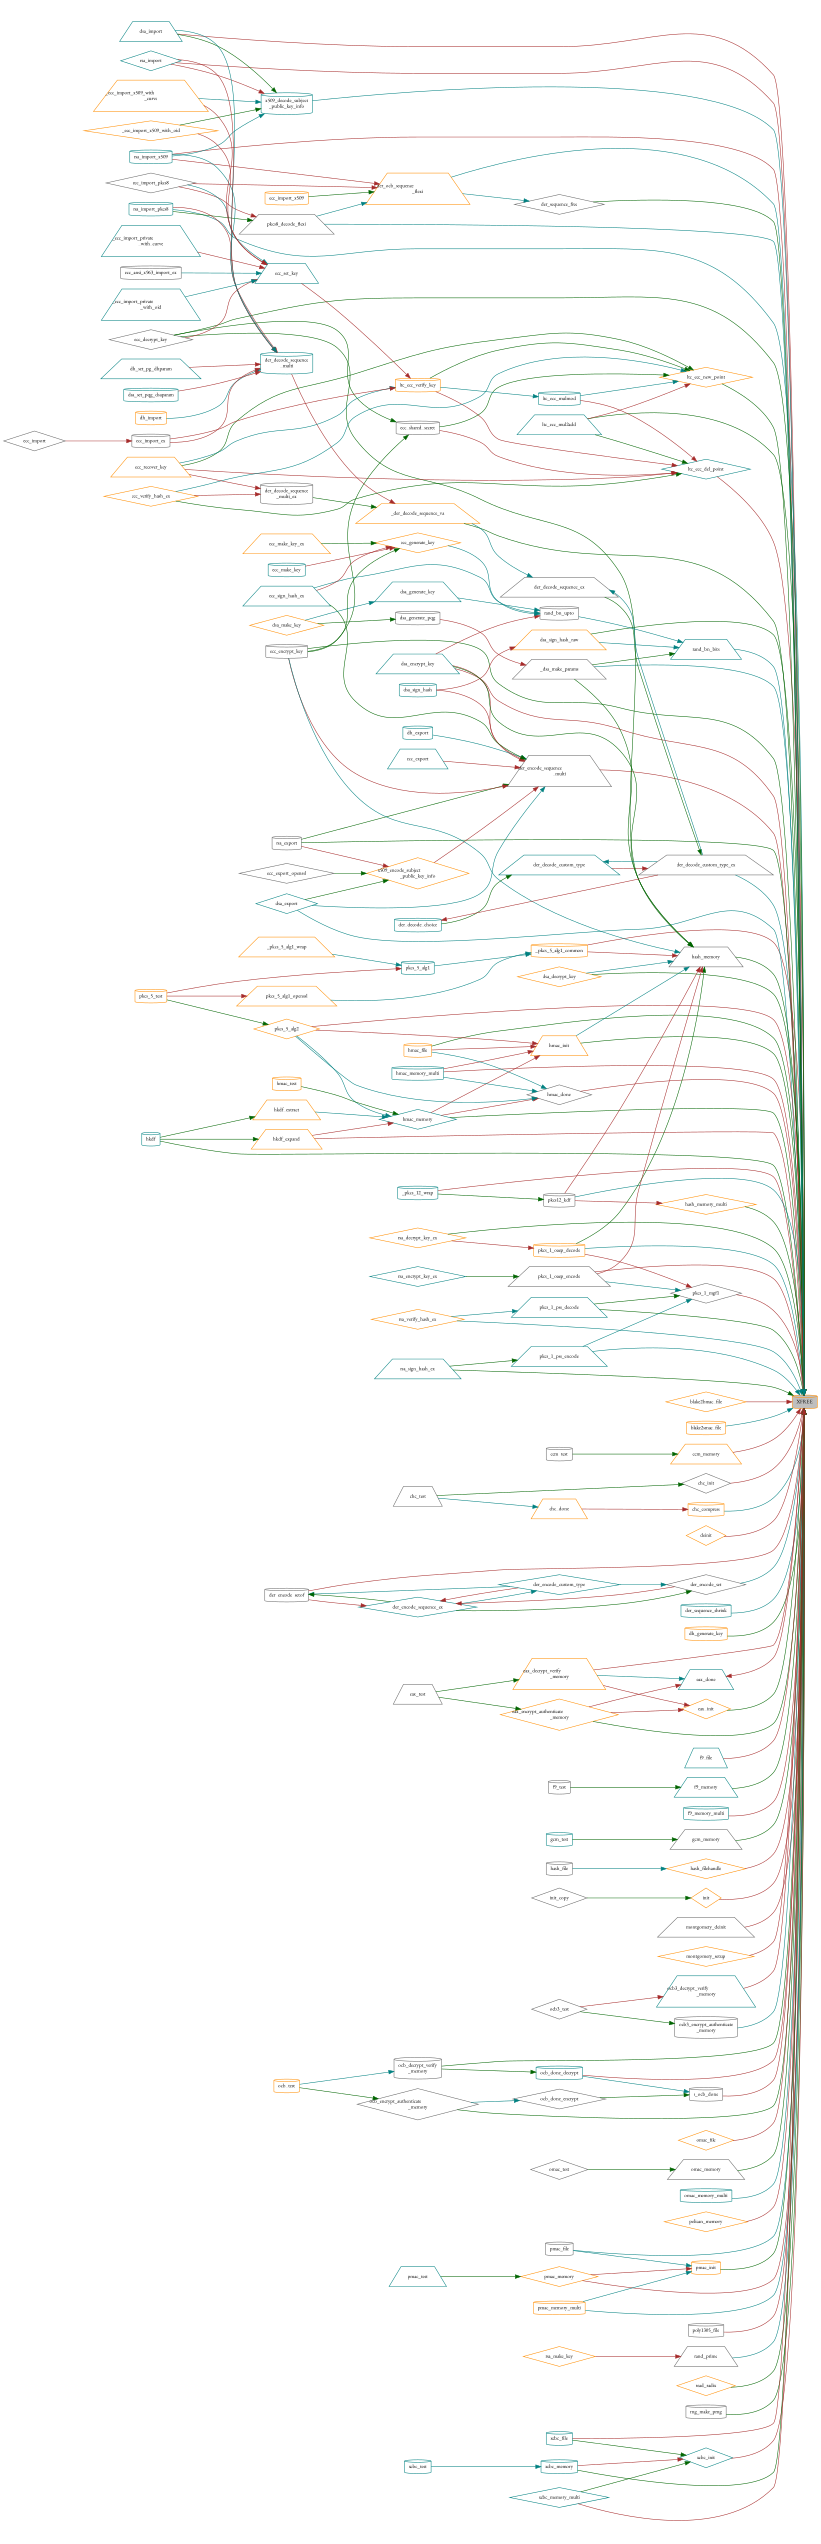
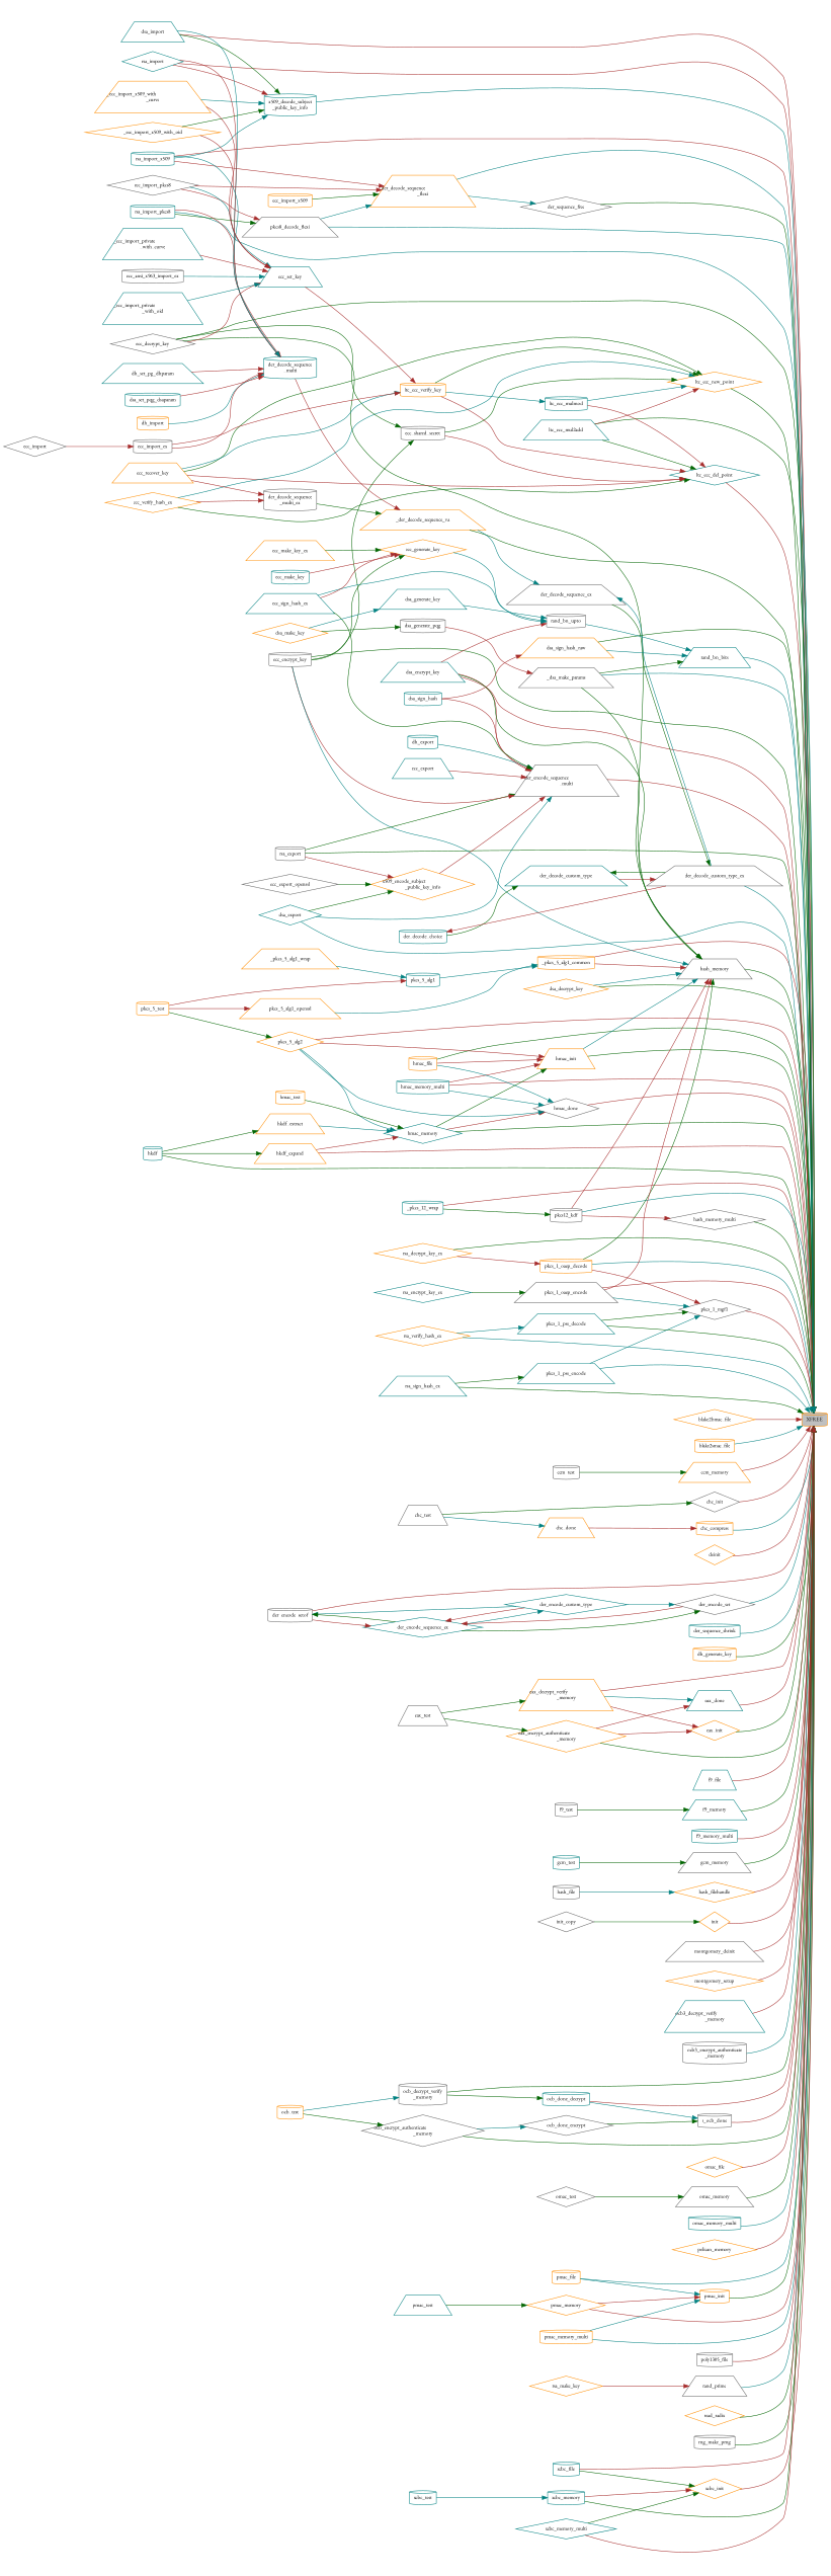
  digraph {
    fontname="EB Garamond"
    rankdir=RL
    node [color=darkorange fillcolor=white fontname="EB Garamond" fontsize=10 shape=cylinder style=filled]
    edge [color=brown dir=back fontname="EB Garamond" fontsize=10 labelfontname=Helvetica labelfontsize=10 style=solid]
    n1 [fillcolor=grey75 fontcolor=black height=0.2 label=XFREE width=0.4]
    n2 [height=0.2 label=_der_decode_sequence_va shape=trapezium width=0.4]
    n3 [color=teal height=0.2 label=dsa_import shape=trapezium width=0.4]
    n4 [color=teal height=0.2 label=rsa_import shape=diamond width=0.4]
    n5 [color=teal height=0.2 label=rsa_import_pkcs8 width=0.4]
    n6 [color=teal height=0.2 label=rsa_import_x509 width=0.4]
    n7 [color=gray40 height=0.2 label=_dsa_make_params shape=trapezium width=0.4]
    n8 [color=teal height=0.2 label=_pkcs_12_wrap width=0.4]
    n9 [height=0.2 label=_pkcs_5_alg1_common width=0.4]
    n10 [height=0.2 label=blake2bmac_file shape=diamond width=0.4]
    n11 [height=0.2 label=blake2smac_file width=0.4]
    n12 [height=0.2 label=ccm_memory shape=trapezium width=0.4]
    n13 [height=0.2 label=chc_compress width=0.4]
    n14 [color=gray40 height=0.2 label=chc_init shape=diamond width=0.4]
    n15 [height=0.2 label=deinit shape=diamond width=0.4]
    n16 [color=gray40 height=0.2 label=der_decode_custom_type_ex shape=trapezium width=0.4]
-   n17 [height=0.2 label="der_ocb_sequence\l_flexi" shape=trapezium width=0.4]
+   n17 [height=0.2 label="der_decode_sequence\l_flexi" shape=trapezium width=0.4]
    n18 [color=gray40 height=0.2 label=pkcs8_decode_flexi shape=trapezium width=0.4]
    n19 [color=gray40 height=0.2 label="der_encode_sequence\l_multi" shape=trapezium width=0.4]
    n20 [color=teal height=0.2 label=dsa_export shape=diamond width=0.4]
    n21 [color=gray40 height=0.2 label=rsa_export width=0.4]
    n22 [color=teal height=0.2 label=dsa_encrypt_key shape=trapezium width=0.4]
    n23 [color=gray40 height=0.2 label=ecc_encrypt_key width=0.4]
    n24 [color=gray40 height=0.2 label=der_encode_set shape=diamond width=0.4]
    n25 [color=gray40 height=0.2 label=der_encode_setof width=0.4]
    n26 [color=gray40 height=0.2 label=der_sequence_free shape=diamond width=0.4]
    n27 [color=teal height=0.2 label=der_sequence_shrink width=0.4]
    n28 [height=0.2 label=dh_generate_key width=0.4]
    n29 [height=0.2 label=dsa_decrypt_key shape=diamond width=0.4]
    n30 [height=0.2 label=dsa_sign_hash_raw shape=trapezium width=0.4]
    n31 [height=0.2 label="eax_decrypt_verify\l_memory" shape=trapezium width=0.4]
    n32 [color=teal height=0.2 label=eax_done shape=trapezium width=0.4]
    n33 [height=0.2 label="eax_encrypt_authenticate\l_memory" shape=diamond width=0.4]
    n34 [height=0.2 label=eax_init shape=diamond width=0.4]
    n35 [color=gray40 height=0.2 label=ecc_decrypt_key shape=diamond width=0.4]
    n36 [color=teal height=0.2 label=f9_file shape=trapezium width=0.4]
    n37 [color=teal height=0.2 label=f9_memory shape=trapezium width=0.4]
    n38 [color=teal height=0.2 label=f9_memory_multi width=0.4]
    n39 [color=gray40 height=0.2 label=gcm_memory shape=trapezium width=0.4]
    n40 [height=0.2 label=hash_filehandle shape=diamond width=0.4]
    n41 [color=gray40 height=0.2 label=hash_memory shape=trapezium width=0.4]
    n42 [height=0.2 label=hmac_init shape=trapezium width=0.4]
    n43 [height=0.2 label=hmac_file width=0.4]
    n44 [color=teal height=0.2 label=hmac_memory shape=diamond width=0.4]
    n45 [color=teal height=0.2 label=hkdf width=0.4]
    n46 [height=0.2 label=hkdf_expand shape=trapezium width=0.4]
    n47 [height=0.2 label=pkcs_5_alg2 shape=diamond width=0.4]
    n48 [color=teal height=0.2 label=hmac_memory_multi width=0.4]
    n49 [color=gray40 height=0.2 label=pkcs12_kdf width=0.4]
    n50 [height=0.2 label=pkcs_1_oaep_decode width=0.4]
    n51 [height=0.2 label=rsa_decrypt_key_ex shape=diamond width=0.4]
    n52 [color=gray40 height=0.2 label=pkcs_1_oaep_encode shape=trapezium width=0.4]
-   n53 [height=0.2 label=hash_memory_multi shape=diamond width=0.4]
+   n53 [color=gray40 height=0.2 label=hash_memory_multi shape=diamond width=0.4]
    n54 [color=gray40 height=0.2 label=hmac_done shape=diamond width=0.4]
    n55 [height=0.2 label=init shape=diamond width=0.4]
    n56 [color=teal height=0.2 label=ltc_ecc_del_point shape=diamond width=0.4]
    n57 [color=teal height=0.2 label=ltc_ecc_mul2add shape=trapezium width=0.4]
    n58 [height=0.2 label=ltc_ecc_new_point shape=diamond width=0.4]
    n59 [color=gray40 height=0.2 label=montgomery_deinit shape=trapezium width=0.4]
    n60 [height=0.2 label=montgomery_setup shape=diamond width=0.4]
    n61 [color=teal height=0.2 label="ocb3_decrypt_verify\l_memory" shape=trapezium width=0.4]
    n62 [color=gray40 height=0.2 label="ocb3_encrypt_authenticate\l_memory" width=0.4]
    n63 [color=gray40 height=0.2 label="ocb_decrypt_verify\l_memory" width=0.4]
    n64 [color=teal height=0.2 label=ocb_done_decrypt width=0.4]
    n65 [color=gray40 height=0.2 label="ocb_encrypt_authenticate\l_memory" shape=diamond width=0.4]
    n66 [height=0.2 label=omac_file shape=diamond width=0.4]
    n67 [color=gray40 height=0.2 label=omac_memory shape=trapezium width=0.4]
    n68 [color=teal height=0.2 label=omac_memory_multi width=0.4]
    n69 [height=0.2 label=pelican_memory shape=diamond width=0.4]
    n70 [color=gray40 height=0.2 label=pkcs_1_mgf1 shape=diamond width=0.4]
    n71 [color=teal height=0.2 label=pkcs_1_pss_decode shape=trapezium width=0.4]
    n72 [height=0.2 label=rsa_verify_hash_ex shape=diamond width=0.4]
    n73 [color=teal height=0.2 label=pkcs_1_pss_encode shape=trapezium width=0.4]
    n74 [color=teal height=0.2 label=rsa_sign_hash_ex shape=trapezium width=0.4]
-   n75 [color=gray40 height=0.2 label=pmac_file width=0.4]
+   n75 [height=0.2 label=pmac_file width=0.4]
    n76 [height=0.2 label=pmac_init width=0.4]
    n77 [height=0.2 label=pmac_memory shape=diamond width=0.4]
    n78 [height=0.2 label=pmac_memory_multi width=0.4]
    n79 [color=gray40 height=0.2 label=poly1305_file width=0.4]
    n80 [color=teal height=0.2 label=rand_bn_bits shape=trapezium width=0.4]
    n81 [color=gray40 height=0.2 label=rand_prime shape=trapezium width=0.4]
    n82 [height=0.2 label=read_radix shape=diamond width=0.4]
    n83 [color=gray40 height=0.2 label=rng_make_prng width=0.4]
    n84 [color=gray40 height=0.2 label=s_ocb_done width=0.4]
    n85 [color=teal height=0.2 label="x509_decode_subject\l_public_key_info" width=0.4]
    n86 [color=teal height=0.2 label=xcbc_file width=0.4]
-   n87 [color=teal height=0.2 label=xcbc_init shape=diamond width=0.4]
+   n87 [height=0.2 label=xcbc_init shape=diamond width=0.4]
    n88 [color=teal height=0.2 label=xcbc_memory width=0.4]
    n89 [color=teal height=0.2 label=xcbc_memory_multi shape=diamond width=0.4]
    n90 [color=teal height=0.2 label="der_decode_sequence\l_multi" width=0.4]
    n91 [color=gray40 height=0.2 label="der_decode_sequence\l_multi_ex" width=0.4]
    n92 [color=gray40 height=0.2 label=dsa_generate_pqg width=0.4]
    n93 [color=teal height=0.2 label=pkcs_5_alg1 width=0.4]
    n94 [height=0.2 label=pkcs_5_alg1_openssl shape=trapezium width=0.4]
    n95 [color=gray40 height=0.2 label=ccm_test width=0.4]
    n96 [height=0.2 label=chc_done shape=trapezium width=0.4]
    n97 [color=gray40 height=0.2 label=chc_test shape=trapezium width=0.4]
    n98 [color=teal height=0.2 label=der_decode_custom_type shape=trapezium width=0.4]
    n99 [color=gray40 height=0.2 label=der_decode_sequence_ex shape=trapezium width=0.4]
    n100 [color=gray40 height=0.2 label=ecc_import_pkcs8 shape=diamond width=0.4]
    n101 [height=0.2 label=ecc_import_x509 width=0.4]
    n102 [height=0.2 label="x509_encode_subject\l_public_key_info" shape=diamond width=0.4]
    n103 [color=teal height=0.2 label=dh_export width=0.4]
    n104 [color=teal height=0.2 label=dsa_sign_hash width=0.4]
    n105 [color=teal height=0.2 label=ecc_export shape=trapezium width=0.4]
    n106 [color=teal height=0.2 label=ecc_sign_hash_ex shape=trapezium width=0.4]
    n107 [color=teal height=0.2 label=der_encode_custom_type shape=diamond width=0.4]
    n108 [color=teal height=0.2 label=der_encode_sequence_ex shape=diamond width=0.4]
    n109 [color=gray40 height=0.2 label=eax_test shape=trapezium width=0.4]
    n110 [color=gray40 height=0.2 label=f9_test width=0.4]
    n111 [color=teal height=0.2 label=gcm_test width=0.4]
    n112 [color=gray40 height=0.2 label=hash_file width=0.4]
    n113 [height=0.2 label=hmac_test width=0.4]
    n114 [height=0.2 label=hkdf_extract shape=trapezium width=0.4]
    n115 [height=0.2 label=pkcs_5_test width=0.4]
    n116 [color=teal height=0.2 label=rsa_encrypt_key_ex shape=diamond width=0.4]
    n117 [color=gray40 height=0.2 label=init_copy shape=diamond width=0.4]
    n118 [height=0.2 label=ecc_recover_key shape=trapezium width=0.4]
    n119 [height=0.2 label=ecc_verify_hash_ex shape=diamond width=0.4]
    n120 [color=gray40 height=0.2 label=ecc_shared_secret width=0.4]
    n121 [color=teal height=0.2 label=ltc_ecc_mulmod width=0.4]
    n122 [height=0.2 label=ltc_ecc_verify_key width=0.4]
-   n123 [color=gray40 height=0.2 label=ocb3_test shape=diamond width=0.4]
    n124 [height=0.2 label=ocb_test width=0.4]
    n125 [color=gray40 height=0.2 label=omac_test shape=diamond width=0.4]
    n126 [color=teal height=0.2 label=pmac_test shape=trapezium width=0.4]
    n127 [color=gray40 height=0.2 label=rand_bn_upto width=0.4]
    n128 [height=0.2 label=rsa_make_key shape=diamond width=0.4]
    n129 [color=gray40 height=0.2 label=ocb_done_encrypt shape=diamond width=0.4]
    n130 [height=0.2 label=_ecc_import_x509_with_oid shape=diamond width=0.4]
    n131 [height=0.2 label="_ecc_import_x509_with\l_curve" shape=trapezium width=0.4]
    n132 [color=teal height=0.2 label=xcbc_test width=0.4]
    n133 [height=0.2 label=dh_import width=0.4]
    n134 [color=teal height=0.2 label=dh_set_pg_dhparam shape=trapezium width=0.4]
    n135 [color=teal height=0.2 label=dsa_set_pqg_dsaparam width=0.4]
    n136 [color=gray40 height=0.2 label=ecc_import_ex width=0.4]
    n137 [color=gray40 height=0.2 label=ecc_import shape=diamond width=0.4]
    n138 [height=0.2 label=dsa_make_key shape=diamond width=0.4]
    n139 [height=0.2 label=_pkcs_5_alg1_wrap shape=trapezium width=0.4]
    n140 [color=teal height=0.2 label=der_decode_choice width=0.4]
    n141 [color=gray40 height=0.2 label=ecc_export_openssl shape=diamond width=0.4]
    n142 [color=teal height=0.2 label=ecc_set_key shape=trapezium width=0.4]
    n143 [color=gray40 height=0.2 label=ecc_ansi_x963_import_ex width=0.4]
    n144 [color=teal height=0.2 label="_ecc_import_private\l_with_oid" shape=trapezium width=0.4]
    n145 [color=teal height=0.2 label="_ecc_import_private\l_with_curve" shape=trapezium width=0.4]
    n146 [color=teal height=0.2 label=dsa_generate_key shape=trapezium width=0.4]
    n147 [height=0.2 label=ecc_generate_key shape=diamond width=0.4]
    n148 [color=teal height=0.2 label=ecc_make_key width=0.4]
    n149 [height=0.2 label=ecc_make_key_ex shape=trapezium width=0.4]
    n1 -> n2 [color=darkgreen]
    n1 -> n3
    n1 -> n4
    n1 -> n5 [color=teal]
    n1 -> n6
    n1 -> n7 [color=teal]
    n1 -> n8
    n1 -> n9
    n1 -> n10
    n1 -> n11 [color=teal]
    n1 -> n12
    n1 -> n13 [color=teal]
    n1 -> n14
    n1 -> n15
    n1 -> n16 [color=teal]
    n1 -> n17 [color=teal]
    n1 -> n18 [color=teal]
    n1 -> n19
    n1 -> n20 [color=teal]
    n1 -> n21 [color=darkgreen]
    n1 -> n22
    n1 -> n23 [color=darkgreen]
    n1 -> n24 [color=teal]
    n1 -> n25
    n1 -> n26 [color=darkgreen]
    n1 -> n27 [color=teal]
    n1 -> n28 [color=darkgreen]
    n1 -> n29 [color=darkgreen]
    n1 -> n30 [color=darkgreen]
    n1 -> n31
-   n32 -> n1
+   n1 -> n32
    n1 -> n33 [color=darkgreen]
    n1 -> n34 [color=darkgreen]
    n1 -> n35 [color=darkgreen]
    n1 -> n36
    n1 -> n37 [color=darkgreen]
    n1 -> n38
    n1 -> n39 [color=darkgreen]
    n1 -> n40
    n1 -> n41 [color=darkgreen]
    n1 -> n42 [color=darkgreen]
    n1 -> n43 [color=darkgreen]
    n1 -> n44 [color=darkgreen]
    n1 -> n45 [color=darkgreen]
    n1 -> n46
    n1 -> n47
    n1 -> n48
    n1 -> n49 [color=teal]
    n1 -> n50 [color=teal]
    n1 -> n51 [color=darkgreen]
    n1 -> n52
    n1 -> n53 [color=darkgreen]
    n1 -> n54
    n1 -> n55
    n1 -> n56
    n1 -> n57 [color=darkgreen]
    n1 -> n58 [color=darkgreen]
    n1 -> n59
    n1 -> n60
    n1 -> n61
    n1 -> n62 [color=teal]
    n1 -> n63 [color=darkgreen]
    n1 -> n64
    n1 -> n65 [color=darkgreen]
    n1 -> n66
    n1 -> n67 [color=darkgreen]
    n1 -> n68 [color=teal]
    n1 -> n69
    n1 -> n70
    n1 -> n71 [color=darkgreen]
    n1 -> n72 [color=teal]
    n1 -> n73 [color=teal]
    n1 -> n74 [color=darkgreen]
    n1 -> n75 [color=teal]
    n1 -> n76 [color=darkgreen]
    n1 -> n77
    n1 -> n78 [color=teal]
    n1 -> n79
    n1 -> n80 [color=teal]
    n1 -> n81 [color=teal]
    n1 -> n82 [color=darkgreen]
    n1 -> n83 [color=darkgreen]
    n1 -> n84
    n1 -> n85 [color=teal]
    n1 -> n86
    n1 -> n87
    n1 -> n88 [color=darkgreen]
    n1 -> n89
    n2 -> n90
    n2 -> n91 [color=darkgreen]
    n7 -> n92
    n9 -> n93 [color=teal]
    n9 -> n94 [color=teal]
    n12 -> n95 [color=darkgreen]
    n13 -> n96
    n14 -> n97 [color=darkgreen]
    n16 -> n98
    n16 -> n99 [color=darkgreen]
    n17 -> n6
    n17 -> n18 [color=teal]
    n17 -> n100
    n17 -> n101 [color=darkgreen]
    n18 -> n5 [color=darkgreen]
    n18 -> n100
    n19 -> n20 [color=teal]
    n19 -> n21 [color=darkgreen]
    n19 -> n22
    n19 -> n23
    n19 -> n102
    n19 -> n103 [color=teal]
    n19 -> n104
    n19 -> n105
    n19 -> n106 [color=darkgreen]
    n24 -> n107 [color=teal]
    n24 -> n108 [color=darkgreen]
    n25 -> n107 [color=teal]
    n25 -> n108 [color=darkgreen]
    n26 -> n17 [color=teal]
    n30 -> n104
    n31 -> n109 [color=darkgreen]
    n32 -> n31 [color=teal]
    n32 -> n33
    n33 -> n109 [color=darkgreen]
    n34 -> n31
    n34 -> n33
    n37 -> n110 [color=darkgreen]
    n39 -> n111 [color=darkgreen]
    n40 -> n112 [color=teal]
    n41 -> n7 [color=darkgreen]
    n41 -> n9
    n41 -> n22 [color=darkgreen]
    n41 -> n23 [color=teal]
    n41 -> n29 [color=teal]
    n41 -> n35 [color=darkgreen]
    n41 -> n42 [color=teal]
    n41 -> n49
    n41 -> n50 [color=darkgreen]
    n41 -> n52
    n42 -> n43
-   n42 -> n44
+   n42 -> n44 [color=darkgreen]
    n42 -> n47
    n42 -> n48
    n44 -> n46
    n44 -> n47 [color=teal]
    n44 -> n113 [color=darkgreen]
    n44 -> n114 [color=teal]
    n46 -> n45 [color=darkgreen]
    n47 -> n115 [color=darkgreen]
    n49 -> n8 [color=darkgreen]
    n50 -> n51
    n52 -> n116 [color=darkgreen]
    n53 -> n49
    n54 -> n43 [color=teal]
    n54 -> n44
    n54 -> n47 [color=teal]
    n54 -> n48 [color=teal]
    n55 -> n117 [color=darkgreen]
    n56 -> n57 [color=darkgreen]
    n56 -> n118
    n56 -> n119 [color=darkgreen]
    n56 -> n120
    n56 -> n121
    n56 -> n122
    n58 -> n57
    n58 -> n118 [color=darkgreen]
    n58 -> n119 [color=teal]
    n58 -> n120 [color=darkgreen]
    n58 -> n121 [color=teal]
    n58 -> n122 [color=darkgreen]
-   n61 -> n123
-   n62 -> n123 [color=darkgreen]
    n63 -> n124 [color=teal]
    n64 -> n63 [color=darkgreen]
    n65 -> n124 [color=darkgreen]
    n67 -> n125 [color=darkgreen]
    n70 -> n50
    n70 -> n52 [color=teal]
    n70 -> n71 [color=darkgreen]
    n70 -> n73 [color=teal]
    n71 -> n72 [color=teal]
    n73 -> n74 [color=darkgreen]
    n76 -> n75 [color=teal]
    n76 -> n77
    n76 -> n78 [color=teal]
    n77 -> n126 [color=darkgreen]
    n80 -> n7 [color=darkgreen]
    n80 -> n30 [color=teal]
    n80 -> n127 [color=teal]
    n81 -> n128
    n84 -> n64 [color=teal]
    n84 -> n129 [color=darkgreen]
    n85 -> n3 [color=darkgreen]
    n85 -> n4
    n85 -> n6 [color=teal]
    n85 -> n130 [color=darkgreen]
    n85 -> n131 [color=teal]
    n87 -> n86 [color=darkgreen]
    n87 -> n88
    n87 -> n89 [color=darkgreen]
    n88 -> n132 [color=teal]
    n90 -> n3 [color=teal]
    n90 -> n4
    n90 -> n5
    n90 -> n6 [color=teal]
    n90 -> n133 [color=teal]
    n90 -> n134
    n90 -> n135
    n90 -> n136
    n91 -> n118
    n91 -> n119
    n92 -> n138 [color=darkgreen]
    n93 -> n115
    n93 -> n139 [color=teal]
    n94 -> n115
    n96 -> n97 [color=teal]
-   n98 -> n16 [color=teal]
+   n98 -> n16 [color=darkgreen]
    n98 -> n140 [color=darkgreen]
    n99 -> n2 [color=teal]
    n99 -> n16 [color=teal]
    n102 -> n20 [color=darkgreen]
    n102 -> n21
    n102 -> n141 [color=darkgreen]
    n107 -> n108 [color=teal]
    n108 -> n24
    n108 -> n25
    n108 -> n107
    n114 -> n45 [color=darkgreen]
    n120 -> n23 [color=darkgreen]
    n120 -> n35 [color=darkgreen]
    n121 -> n122 [color=teal]
    n122 -> n118 [color=teal]
    n122 -> n136
    n122 -> n142
    n127 -> n22
    n127 -> n106 [color=teal]
    n127 -> n146 [color=teal]
    n127 -> n147 [color=teal]
    n129 -> n65 [color=teal]
    n136 -> n137
    n140 -> n16
    n142 -> n35
    n142 -> n100 [color=teal]
    n142 -> n130
    n142 -> n131
    n142 -> n143 [color=teal]
    n142 -> n144 [color=teal]
    n142 -> n145
    n146 -> n138 [color=teal]
    n147 -> n23 [color=darkgreen]
    n147 -> n106
    n147 -> n148
    n147 -> n149 [color=darkgreen]
  }
